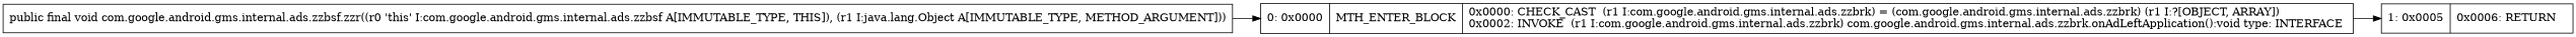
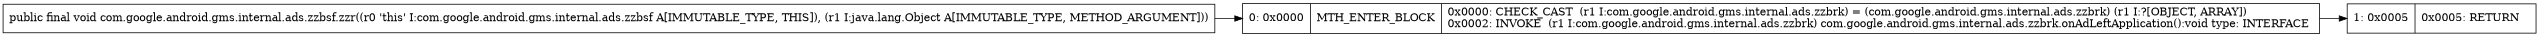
  digraph {
    rankdir=LR
    node [shape=record]
    n1 [label="{0\:\ 0x0000|MTH_ENTER_BLOCK\l|0x0000: CHECK_CAST  (r1 I:com.google.android.gms.internal.ads.zzbrk) = (com.google.android.gms.internal.ads.zzbrk) (r1 I:?[OBJECT, ARRAY]) \l0x0002: INVOKE  (r1 I:com.google.android.gms.internal.ads.zzbrk) com.google.android.gms.internal.ads.zzbrk.onAdLeftApplication():void type: INTERFACE \l}"]
-   n2 [label="{1\:\ 0x0005|0x0006: RETURN   \l}"]
+   n2 [label="{1\:\ 0x0005|0x0005: RETURN   \l}"]
    n3 [label="{public final void com.google.android.gms.internal.ads.zzbsf.zzr((r0 'this' I:com.google.android.gms.internal.ads.zzbsf A[IMMUTABLE_TYPE, THIS]), (r1 I:java.lang.Object A[IMMUTABLE_TYPE, METHOD_ARGUMENT])) }"]
    n1 -> n2
    n3 -> n1
  }
